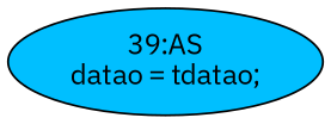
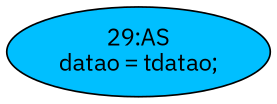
  strict digraph {
    rankdir=LR
    fontname="IBM Plex Sans"
-   n1 [ast="<pyverilog.vparser.ast.Assign object at 0x7f07d6869c50>" def_var="['datao']" fillcolor=deepskyblue label="39:AS\ndatao = tdatao;" statements="[]" style=filled typ=Assign use_var="['tdatao']" fontname="IBM Plex Sans"]
+   n1 [ast="<pyverilog.vparser.ast.Assign object at 0x7f07d6869c50>" def_var="['datao']" fillcolor=deepskyblue label="29:AS\ndatao = tdatao;" statements="[]" style=filled typ=Assign use_var="['tdatao']" fontname="IBM Plex Sans"]
  }
